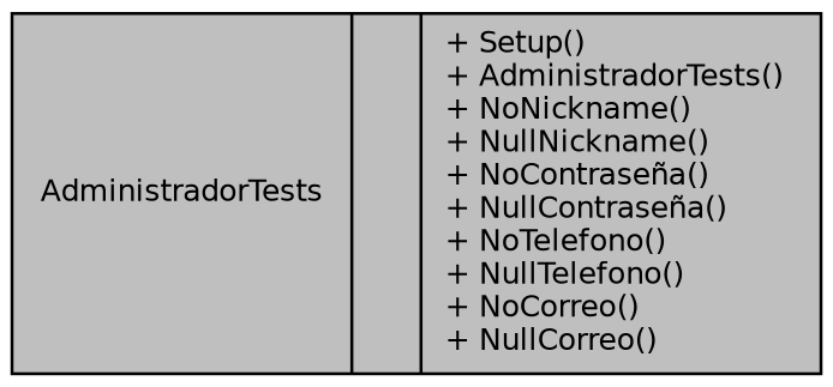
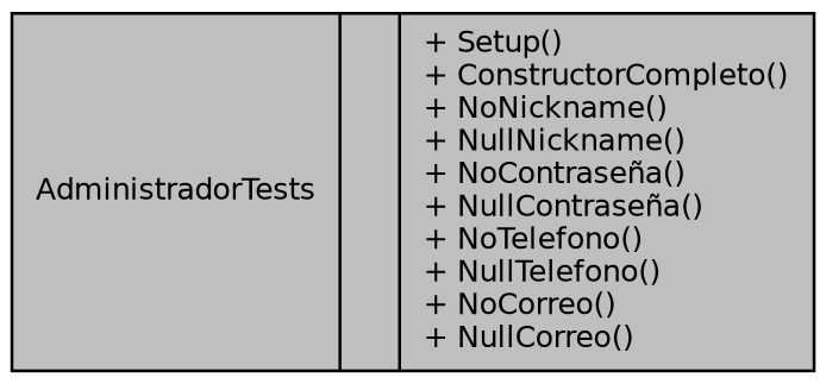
  digraph {
    rankdir=LR
-   n1 [color=black fillcolor=grey75 fontcolor=black fontname=Helvetica fontsize=10 height=0.2 label="{AdministradorTests\n||+ Setup()\l+ AdministradorTests()\l+ NoNickname()\l+ NullNickname()\l+ NoContraseña()\l+ NullContraseña()\l+ NoTelefono()\l+ NullTelefono()\l+ NoCorreo()\l+ NullCorreo()\l}" shape=record style=filled width=0.4]
+   n1 [color=black fillcolor=grey75 fontcolor=black fontname=Helvetica fontsize=10 height=0.2 label="{AdministradorTests\n||+ Setup()\l+ ConstructorCompleto()\l+ NoNickname()\l+ NullNickname()\l+ NoContraseña()\l+ NullContraseña()\l+ NoTelefono()\l+ NullTelefono()\l+ NoCorreo()\l+ NullCorreo()\l}" shape=record style=filled width=0.4]
  }
